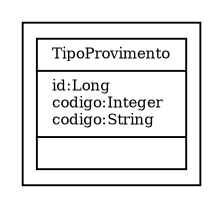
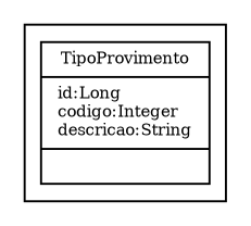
  digraph {
    fontname="Times-Roman"
    fontsize=8
-   n1 [fontname="Times-Roman" fontsize=8 label="{TipoProvimento|id:Long\lcodigo:Integer\lcodigo:String\l|\l}" shape=record]
+   n1 [fontname="Times-Roman" fontsize=8 label="{TipoProvimento|id:Long\lcodigo:Integer\ldescricao:String\l|\l}" shape=record]
    subgraph cluster_1 {
      n1
    }
  }
